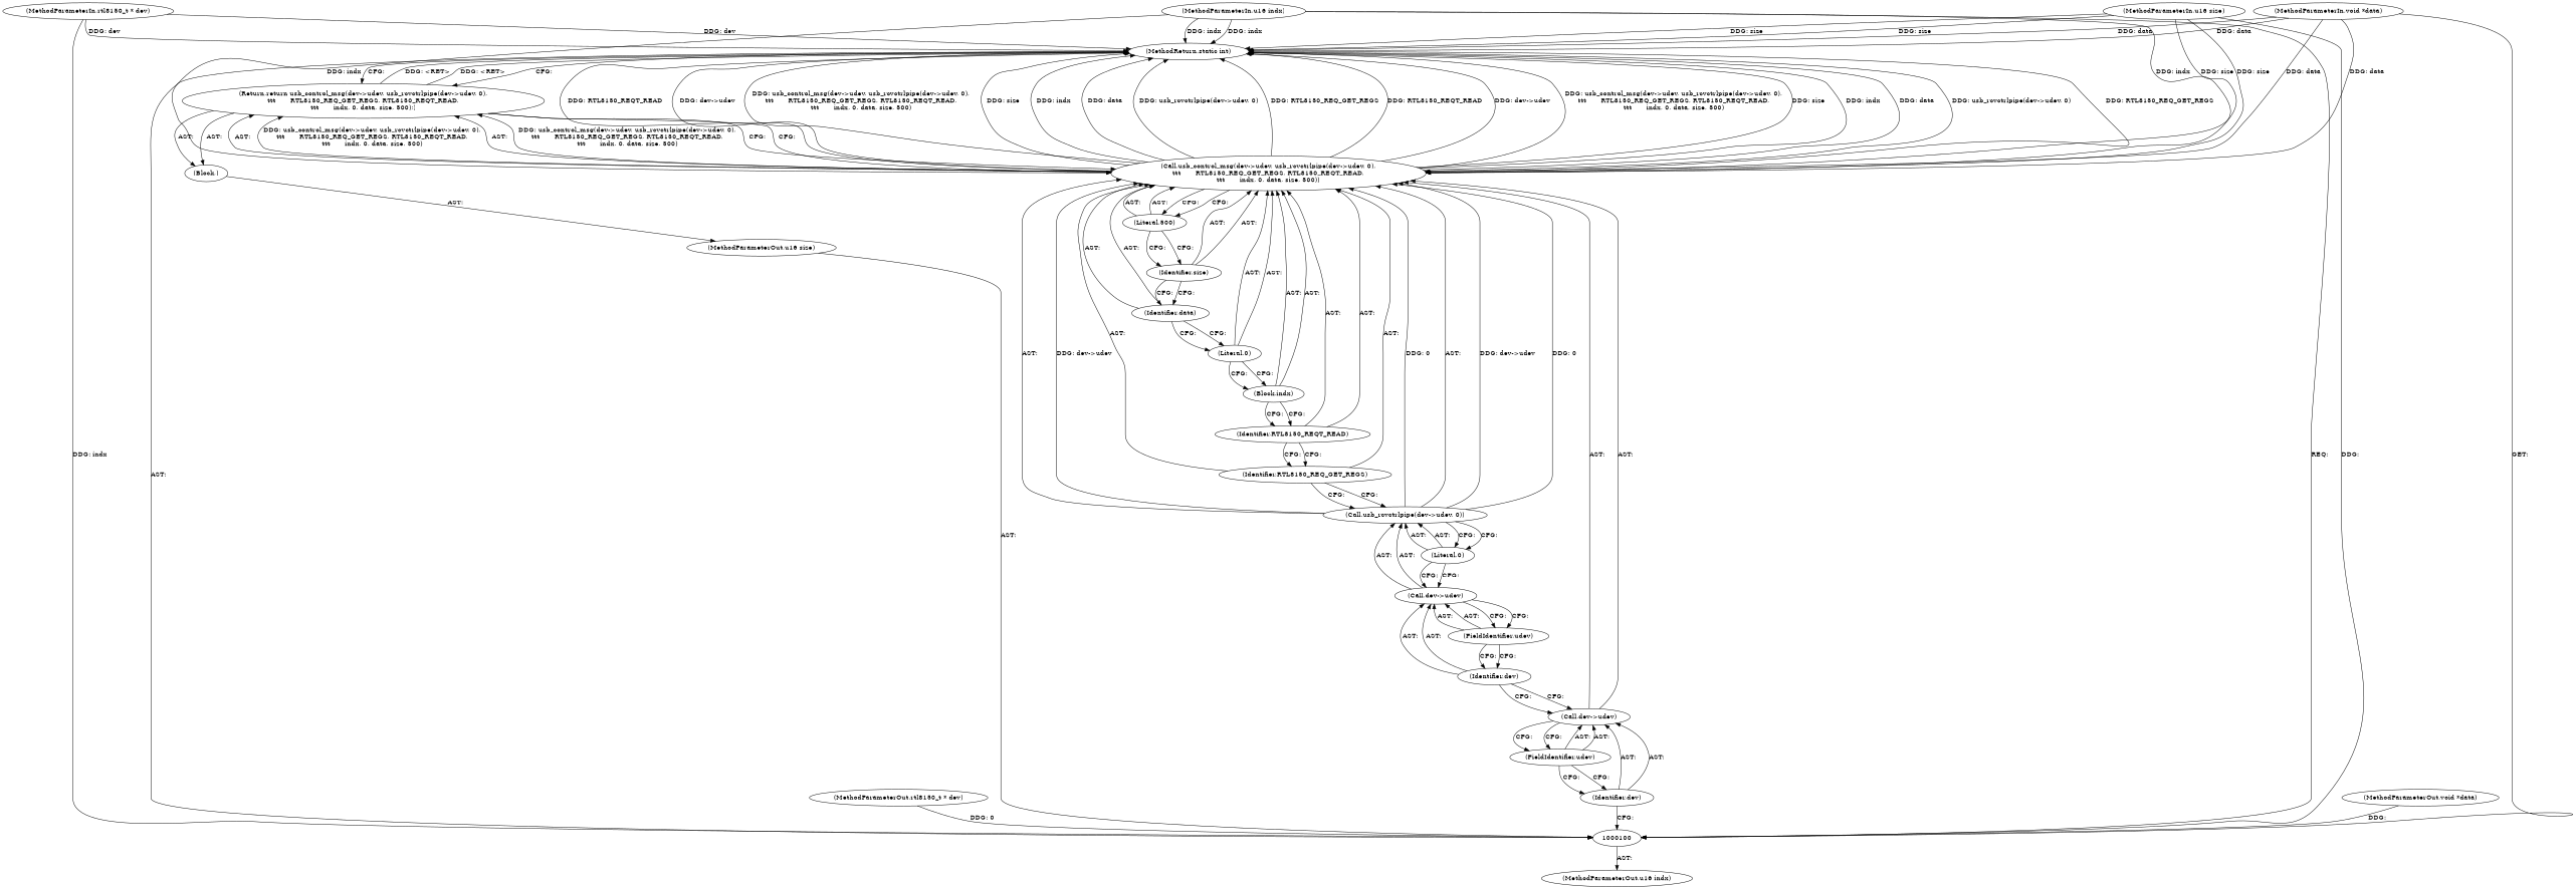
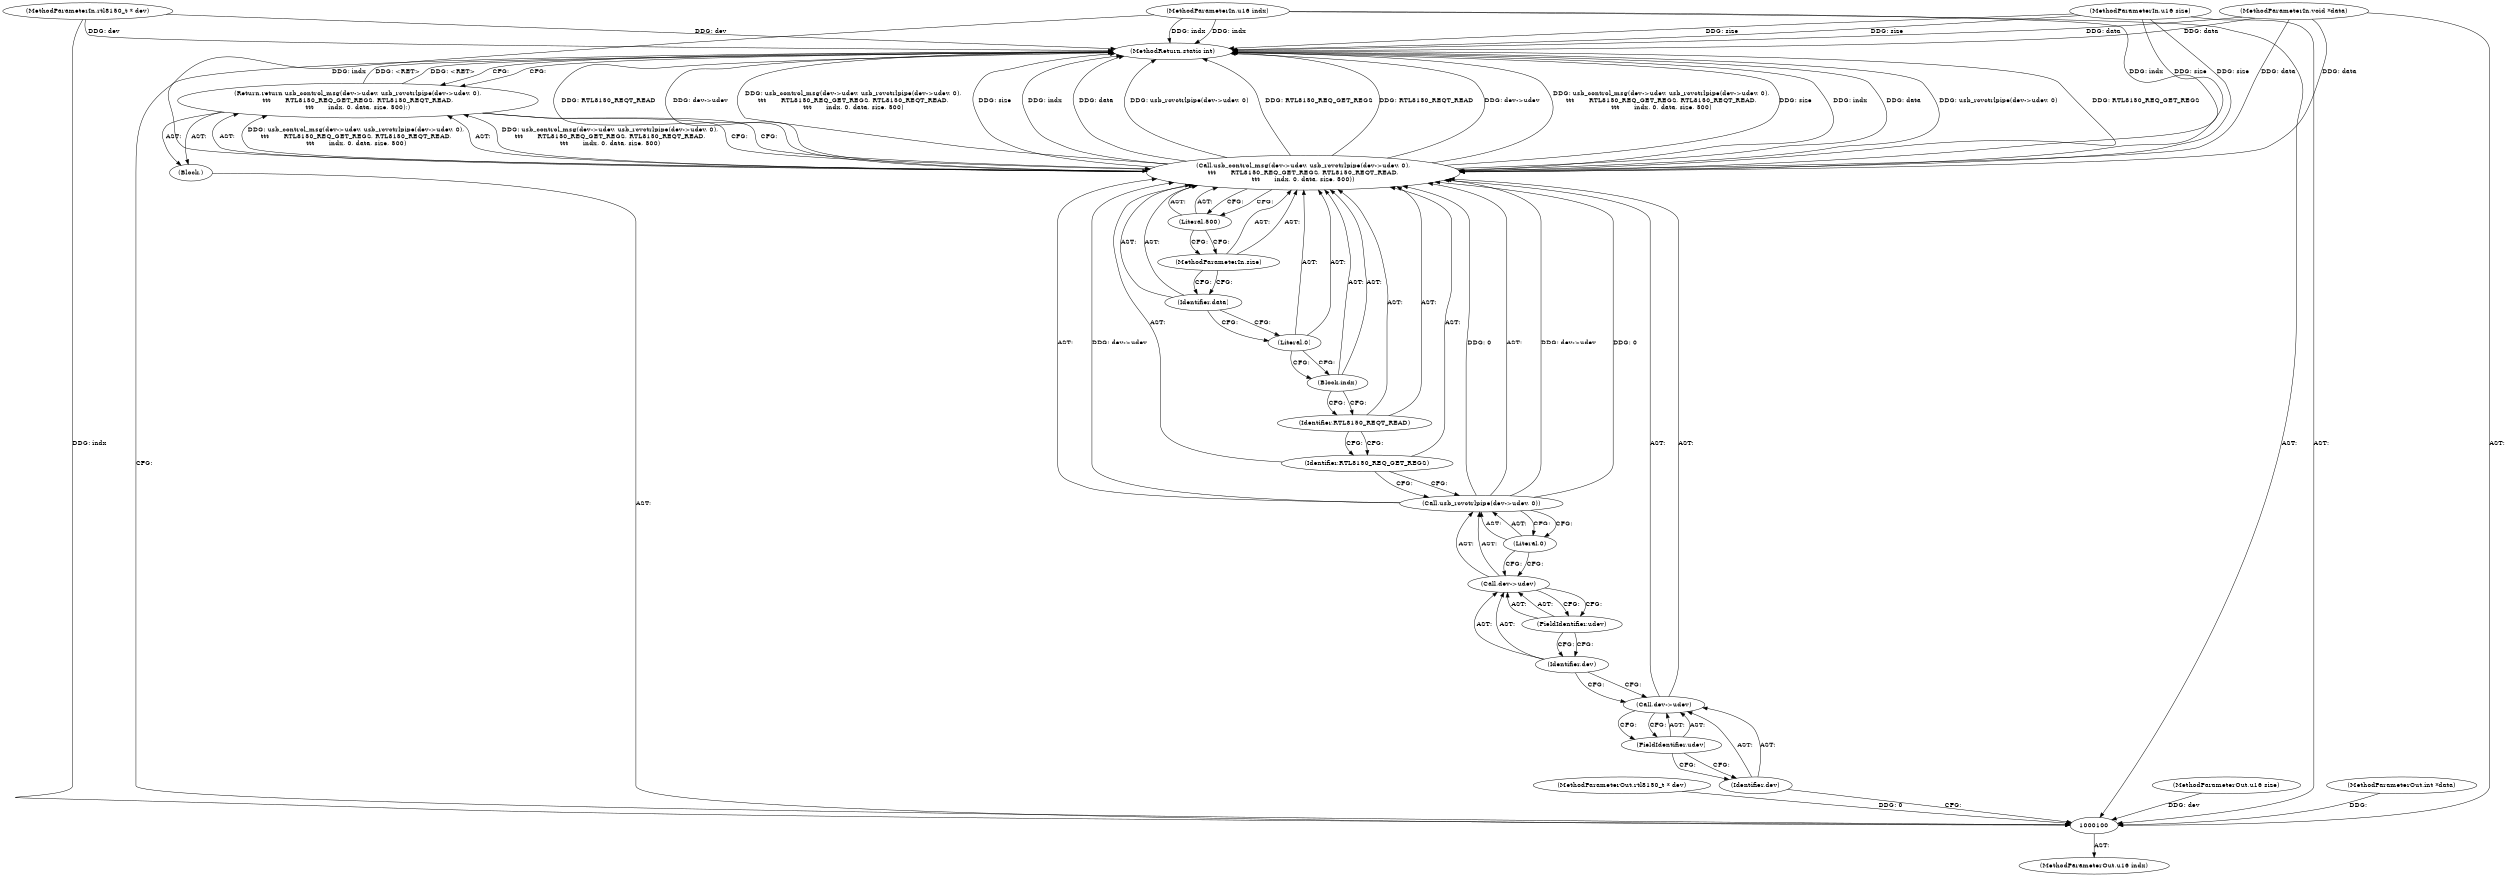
  digraph {
    n1 [label="(MethodReturn,static int)"]
    n2 [label="(Return,return usb_control_msg(dev->udev, usb_rcvctrlpipe(dev->udev, 0),\n\t\t\t       RTL8150_REQ_GET_REGS, RTL8150_REQT_READ,\n\t\t\t       indx, 0, data, size, 500);)"]
    1000100
    n4 [label="(Call,usb_control_msg(dev->udev, usb_rcvctrlpipe(dev->udev, 0),\n\t\t\t       RTL8150_REQ_GET_REGS, RTL8150_REQT_READ,\n\t\t\t       indx, 0, data, size, 500))"]
    n5 [label="(Block,)"]
    n6 [label="(MethodParameterOut,u16 indx)"]
    n7 [label="(MethodParameterIn,rtl8150_t * dev)"]
    n8 [label="(MethodParameterOut,rtl8150_t * dev)"]
    n9 [label="(MethodParameterIn,u16 indx)"]
    n10 [label="(Literal,500)"]
    n11 [label="(MethodParameterIn,u16 size)"]
    n12 [label="(MethodParameterOut,u16 size)"]
    n13 [label="(MethodParameterIn,void *data)"]
-   n14 [label="(MethodParameterOut,void *data)"]
+   n14 [label="(MethodParameterOut,int *data)"]
    n15 [label="(Call,dev->udev)"]
    n16 [label="(FieldIdentifier,udev)"]
    n17 [label="(Identifier,dev)"]
    n18 [label="(Call,usb_rcvctrlpipe(dev->udev, 0))"]
    n19 [label="(Literal,0)"]
    n20 [label="(Call,dev->udev)"]
    n21 [label="(FieldIdentifier,udev)"]
    n22 [label="(Identifier,dev)"]
-   n23 [label="(Identifier,size)"]
+   n23 [label="(MethodParameterIn,size)"]
    n24 [label="(Identifier,RTL8150_REQ_GET_REGS)"]
    n25 [label="(Identifier,RTL8150_REQT_READ)"]
    n26 [label="(Block,indx)"]
    n27 [label="(Literal,0)"]
    n28 [label="(Identifier,data)"]
    n1 -> n2 [label="CFG: "]
    n1 -> n2 [label="CFG: "]
-   n1 -> 1000100 [label="AST: "]
+   n1 -> 1000100 [label="CFG: "]
    n2 -> n1 [label="DDG: <RET>"]
    n2 -> n1 [label="DDG: <RET>"]
    n2 -> n4 [label="CFG: "]
    n2 -> n4 [label="CFG: "]
    n2 -> n5 [label="AST: "]
    n2 -> n5 [label="AST: "]
    1000100 -> n6 [label="AST: "]
    n4 -> n1 [label="DDG: RTL8150_REQT_READ"]
    n4 -> n1 [label="DDG: dev->udev"]
    n4 -> n1 [label="DDG: usb_control_msg(dev->udev, usb_rcvctrlpipe(dev->udev, 0),\n\t\t\t       RTL8150_REQ_GET_REGS, RTL8150_REQT_READ,\n\t\t\t       indx, 0, data, size, 500)"]
    n4 -> n1 [label="DDG: size"]
    n4 -> n1 [label="DDG: indx"]
    n4 -> n1 [label="DDG: data"]
    n4 -> n1 [label="DDG: usb_rcvctrlpipe(dev->udev, 0)"]
    n4 -> n1 [label="DDG: RTL8150_REQ_GET_REGS"]
    n4 -> n1 [label="DDG: RTL8150_REQT_READ"]
    n4 -> n1 [label="DDG: dev->udev"]
    n4 -> n1 [label="DDG: usb_control_msg(dev->udev, usb_rcvctrlpipe(dev->udev, 0),\n\t\t\t       RTL8150_REQ_GET_REGS, RTL8150_REQT_READ,\n\t\t\t       indx, 0, data, size, 500)"]
    n4 -> n1 [label="DDG: size"]
    n4 -> n1 [label="DDG: indx"]
    n4 -> n1 [label="DDG: data"]
    n4 -> n1 [label="DDG: usb_rcvctrlpipe(dev->udev, 0)"]
    n4 -> n1 [label="DDG: RTL8150_REQ_GET_REGS"]
    n4 -> n2 [label="AST: "]
    n4 -> n2 [label="DDG: usb_control_msg(dev->udev, usb_rcvctrlpipe(dev->udev, 0),\n\t\t\t       RTL8150_REQ_GET_REGS, RTL8150_REQT_READ,\n\t\t\t       indx, 0, data, size, 500)"]
    n4 -> n2 [label="AST: "]
    n4 -> n2 [label="DDG: usb_control_msg(dev->udev, usb_rcvctrlpipe(dev->udev, 0),\n\t\t\t       RTL8150_REQ_GET_REGS, RTL8150_REQT_READ,\n\t\t\t       indx, 0, data, size, 500)"]
    n4 -> n10 [label="CFG: "]
    n4 -> n10 [label="CFG: "]
-   n5 -> n12 [label="AST: "]
+   n5 -> 1000100 [label="AST: "]
    n7 -> n1 [label="DDG: dev"]
    n7 -> n1 [label="DDG: dev"]
    n7 -> 1000100 [label="DDG: indx"]
    n8 -> 1000100 [label="DDG: 0"]
    n9 -> n1 [label="DDG: indx"]
    n9 -> n1 [label="DDG: indx"]
-   n9 -> 1000100 [label="REQ: "]
+   n9 -> 1000100 [label="AST: "]
    n9 -> n4 [label="DDG: indx"]
    n9 -> n4 [label="DDG: indx"]
    n10 -> n4 [label="AST: "]
    n10 -> n4 [label="AST: "]
    n10 -> n23 [label="CFG: "]
    n10 -> n23 [label="CFG: "]
    n11 -> n1 [label="DDG: size"]
    n11 -> n1 [label="DDG: size"]
-   n11 -> 1000100 [label="DDG: "]
+   n11 -> 1000100 [label="AST: "]
    n11 -> n4 [label="DDG: size"]
    n11 -> n4 [label="DDG: size"]
-   n12 -> 1000100 [label="AST: "]
+   n12 -> 1000100 [label="DDG: dev"]
    n13 -> n1 [label="DDG: data"]
    n13 -> n1 [label="DDG: data"]
-   n13 -> 1000100 [label="GET: "]
+   n13 -> 1000100 [label="AST: "]
    n13 -> n4 [label="DDG: data"]
    n13 -> n4 [label="DDG: data"]
    n14 -> 1000100 [label="DDG: "]
    n15 -> n4 [label="AST: "]
    n15 -> n4 [label="AST: "]
    n15 -> n16 [label="CFG: "]
    n15 -> n16 [label="CFG: "]
    n16 -> n15 [label="AST: "]
    n16 -> n15 [label="AST: "]
    n16 -> n17 [label="CFG: "]
    n16 -> n17 [label="CFG: "]
    n17 -> 1000100 [label="CFG: "]
    n17 -> n15 [label="AST: "]
    n17 -> n15 [label="AST: "]
    n18 -> n4 [label="AST: "]
    n18 -> n4 [label="DDG: dev->udev"]
    n18 -> n4 [label="DDG: 0"]
    n18 -> n4 [label="AST: "]
    n18 -> n4 [label="DDG: dev->udev"]
    n18 -> n4 [label="DDG: 0"]
    n18 -> n19 [label="CFG: "]
    n18 -> n19 [label="CFG: "]
    n19 -> n18 [label="AST: "]
    n19 -> n18 [label="AST: "]
    n19 -> n20 [label="CFG: "]
    n19 -> n20 [label="CFG: "]
    n20 -> n18 [label="AST: "]
    n20 -> n18 [label="AST: "]
    n20 -> n21 [label="CFG: "]
    n20 -> n21 [label="CFG: "]
    n21 -> n20 [label="AST: "]
    n21 -> n20 [label="AST: "]
    n21 -> n22 [label="CFG: "]
    n21 -> n22 [label="CFG: "]
    n22 -> n15 [label="CFG: "]
    n22 -> n15 [label="CFG: "]
    n22 -> n20 [label="AST: "]
    n22 -> n20 [label="AST: "]
    n23 -> n4 [label="AST: "]
    n23 -> n4 [label="AST: "]
    n23 -> n28 [label="CFG: "]
    n23 -> n28 [label="CFG: "]
    n24 -> n4 [label="AST: "]
    n24 -> n4 [label="AST: "]
    n24 -> n18 [label="CFG: "]
    n24 -> n18 [label="CFG: "]
    n25 -> n4 [label="AST: "]
    n25 -> n4 [label="AST: "]
    n25 -> n24 [label="CFG: "]
    n25 -> n24 [label="CFG: "]
    n26 -> n4 [label="AST: "]
    n26 -> n4 [label="AST: "]
    n26 -> n25 [label="CFG: "]
    n26 -> n25 [label="CFG: "]
    n27 -> n4 [label="AST: "]
    n27 -> n4 [label="AST: "]
    n27 -> n26 [label="CFG: "]
    n27 -> n26 [label="CFG: "]
    n28 -> n4 [label="AST: "]
    n28 -> n4 [label="AST: "]
    n28 -> n27 [label="CFG: "]
    n28 -> n27 [label="CFG: "]
  }
